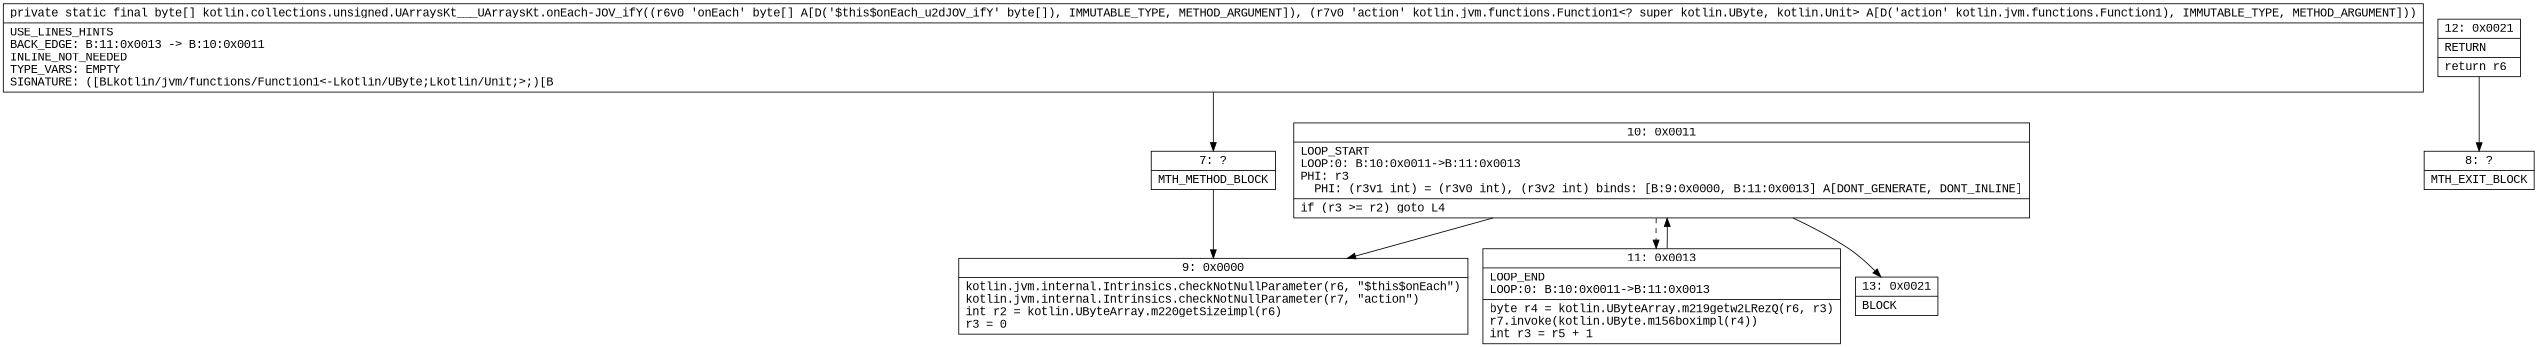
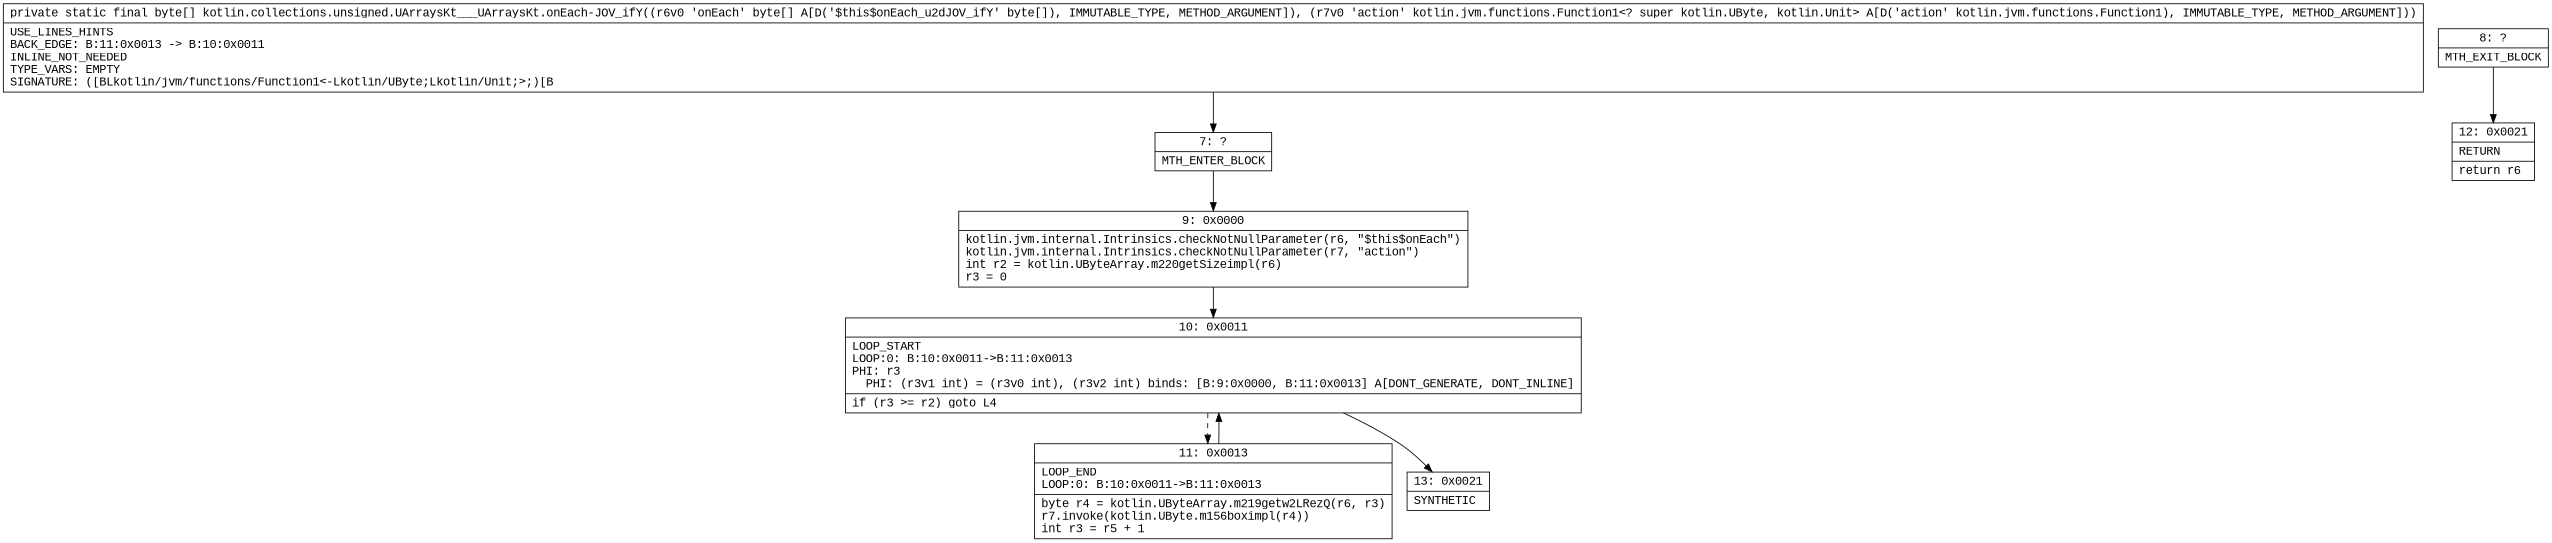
  digraph {
    fontname="Liberation Mono"
    node [fontname="Liberation Mono" shape=record]
    edge [fontname="Liberation Mono"]
-   n1 [label="{7\:\ ?|MTH_METHOD_BLOCK\l}"]
+   n1 [label="{7\:\ ?|MTH_ENTER_BLOCK\l}"]
    n2 [label="{9\:\ 0x0000|kotlin.jvm.internal.Intrinsics.checkNotNullParameter(r6, \"$this$onEach\")\lkotlin.jvm.internal.Intrinsics.checkNotNullParameter(r7, \"action\")\lint r2 = kotlin.UByteArray.m220getSizeimpl(r6)\lr3 = 0\l}"]
    n3 [label="{10\:\ 0x0011|LOOP_START\lLOOP:0: B:10:0x0011\-\>B:11:0x0013\lPHI: r3 \l  PHI: (r3v1 int) = (r3v0 int), (r3v2 int) binds: [B:9:0x0000, B:11:0x0013] A[DONT_GENERATE, DONT_INLINE]\l|if (r3 \>= r2) goto L4\l}"]
    n4 [label="{11\:\ 0x0013|LOOP_END\lLOOP:0: B:10:0x0011\-\>B:11:0x0013\l|byte r4 = kotlin.UByteArray.m219getw2LRezQ(r6, r3)\lr7.invoke(kotlin.UByte.m156boximpl(r4))\lint r3 = r5 + 1\l}"]
-   n5 [label="{13\:\ 0x0021|BLOCK\l}"]
+   n5 [label="{13\:\ 0x0021|SYNTHETIC\l}"]
    n6 [label="{12\:\ 0x0021|RETURN\l|return r6\l}"]
    n7 [label="{8\:\ ?|MTH_EXIT_BLOCK\l}"]
    n8 [label="{private static final byte[] kotlin.collections.unsigned.UArraysKt___UArraysKt.onEach\-JOV_ifY((r6v0 'onEach' byte[] A[D('$this$onEach_u2dJOV_ifY' byte[]), IMMUTABLE_TYPE, METHOD_ARGUMENT]), (r7v0 'action' kotlin.jvm.functions.Function1\<? super kotlin.UByte, kotlin.Unit\> A[D('action' kotlin.jvm.functions.Function1), IMMUTABLE_TYPE, METHOD_ARGUMENT]))  | USE_LINES_HINTS\lBACK_EDGE: B:11:0x0013 \-\> B:10:0x0011\lINLINE_NOT_NEEDED\lTYPE_VARS: EMPTY\lSIGNATURE: ([BLkotlin\/jvm\/functions\/Function1\<\-Lkotlin\/UByte;Lkotlin\/Unit;\>;)[B\l}"]
    n1 -> n2
-   n3 -> n2
+   n2 -> n3
    n3 -> n4 [style=dashed]
    n3 -> n5
    n4 -> n3
-   n6 -> n7
+   n7 -> n6
    n8 -> n1
  }
